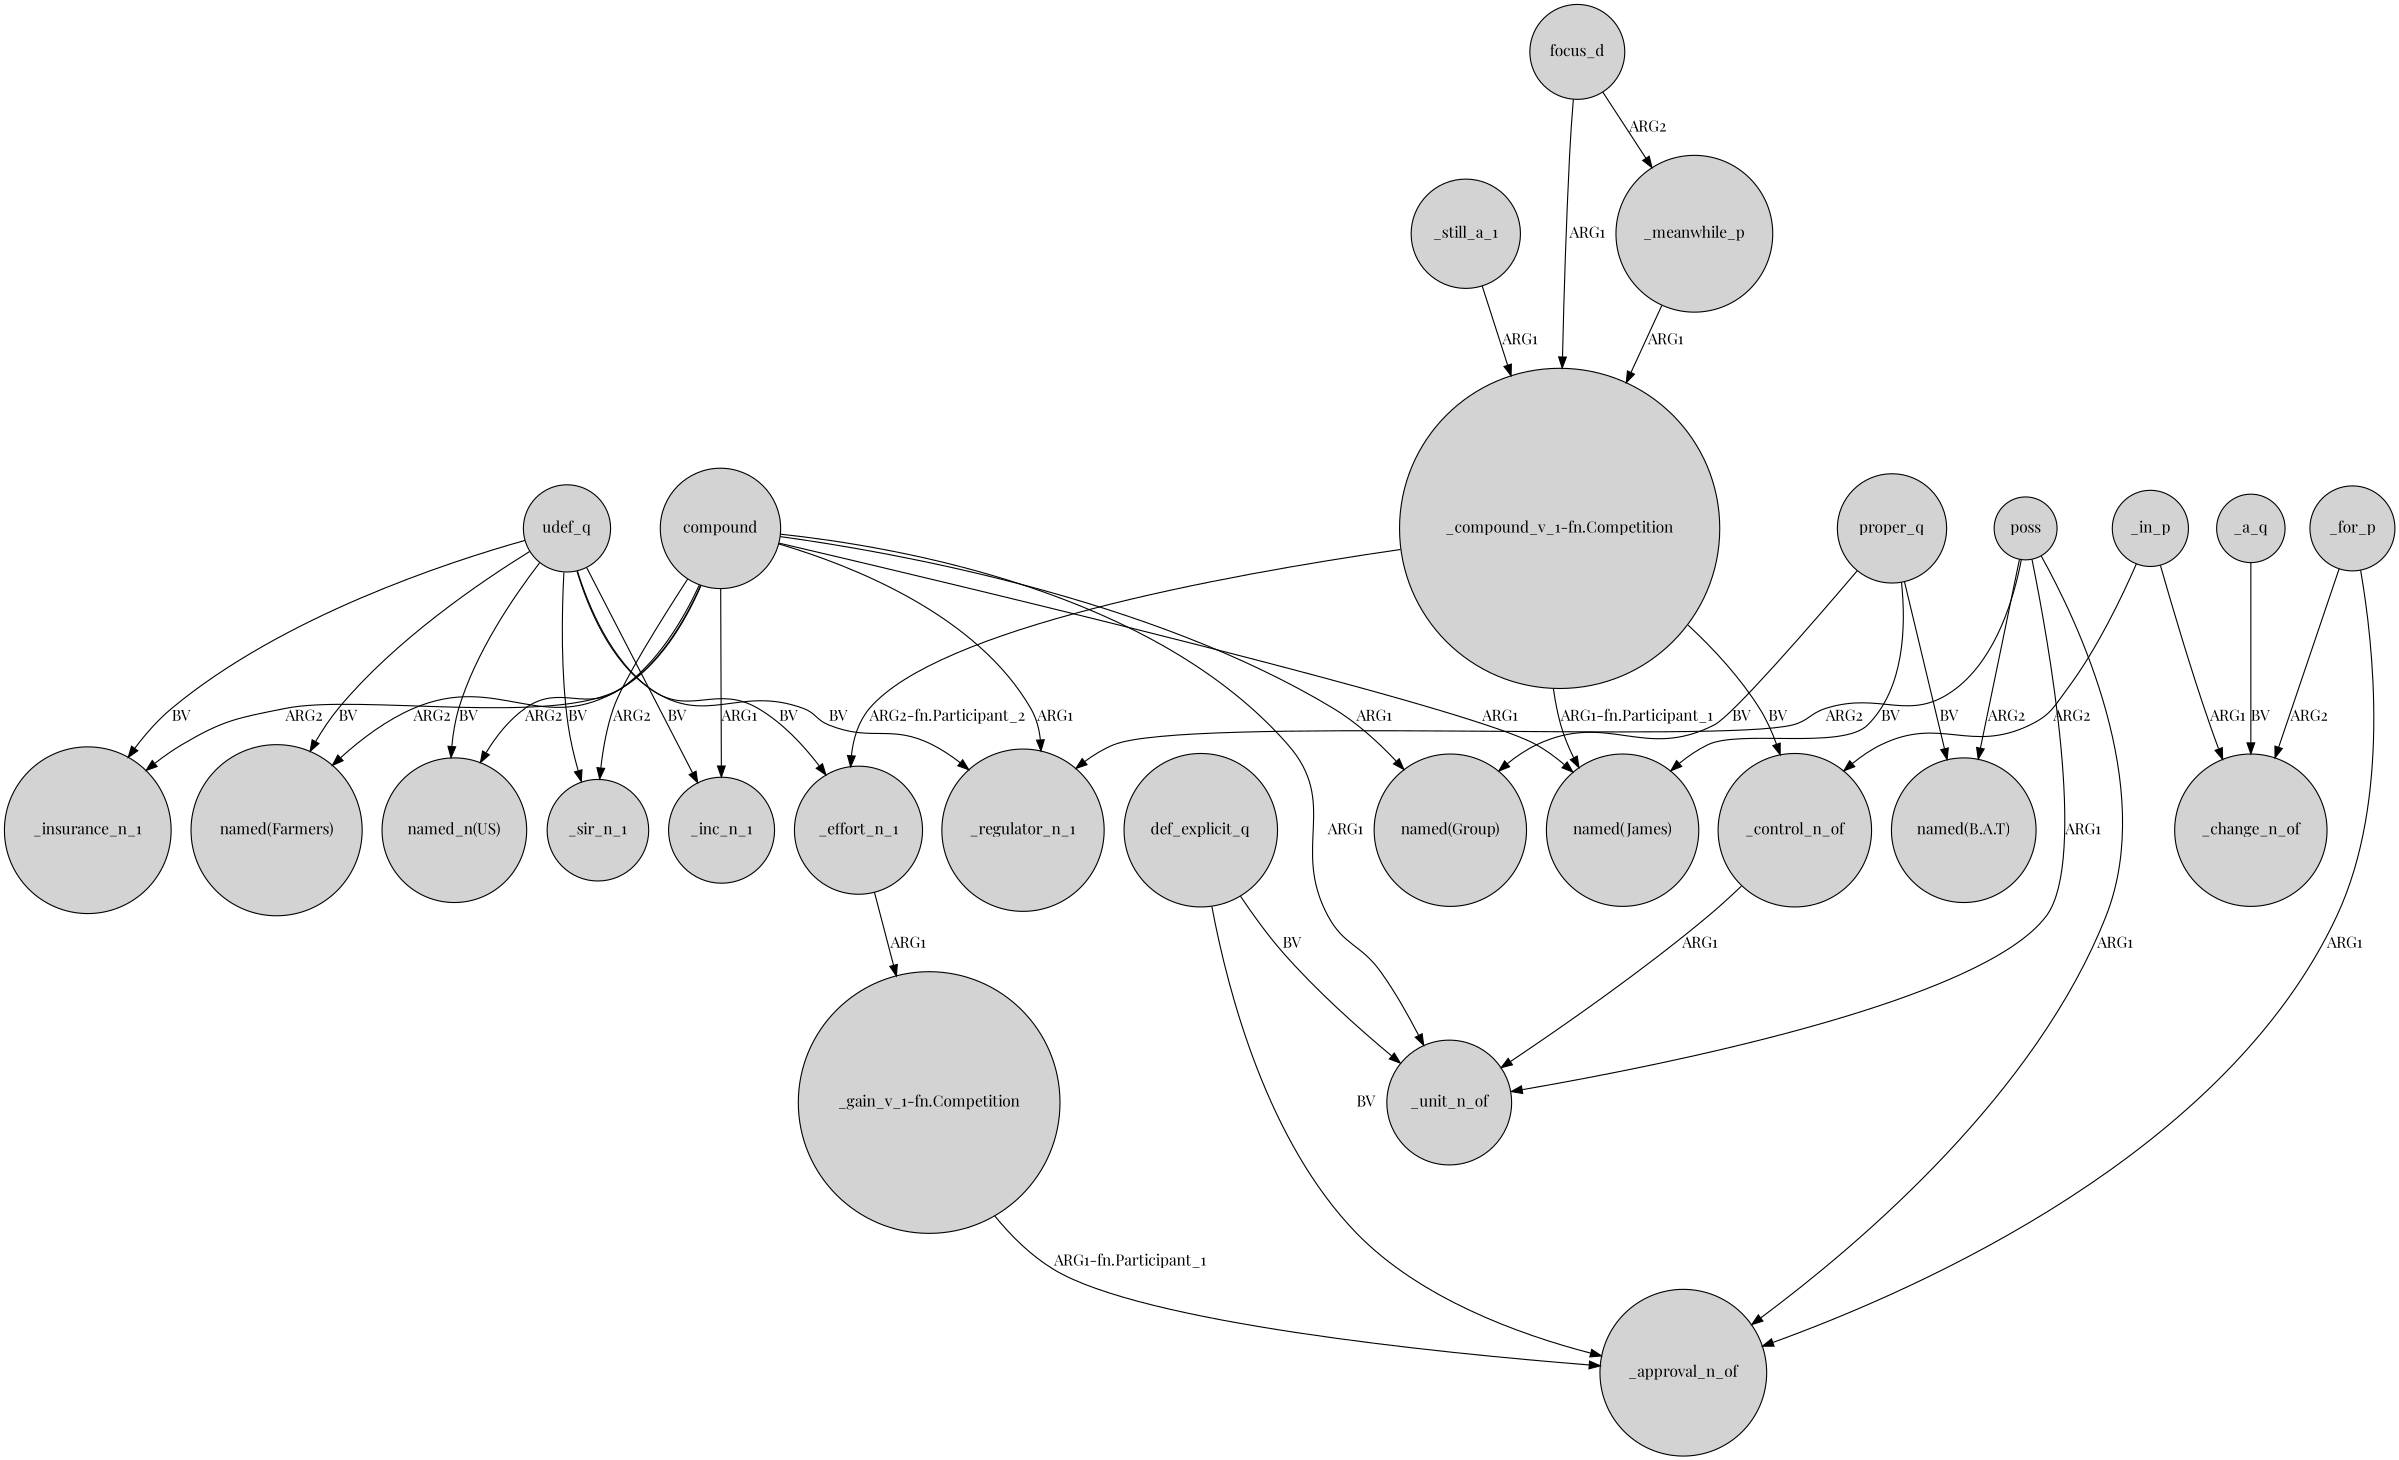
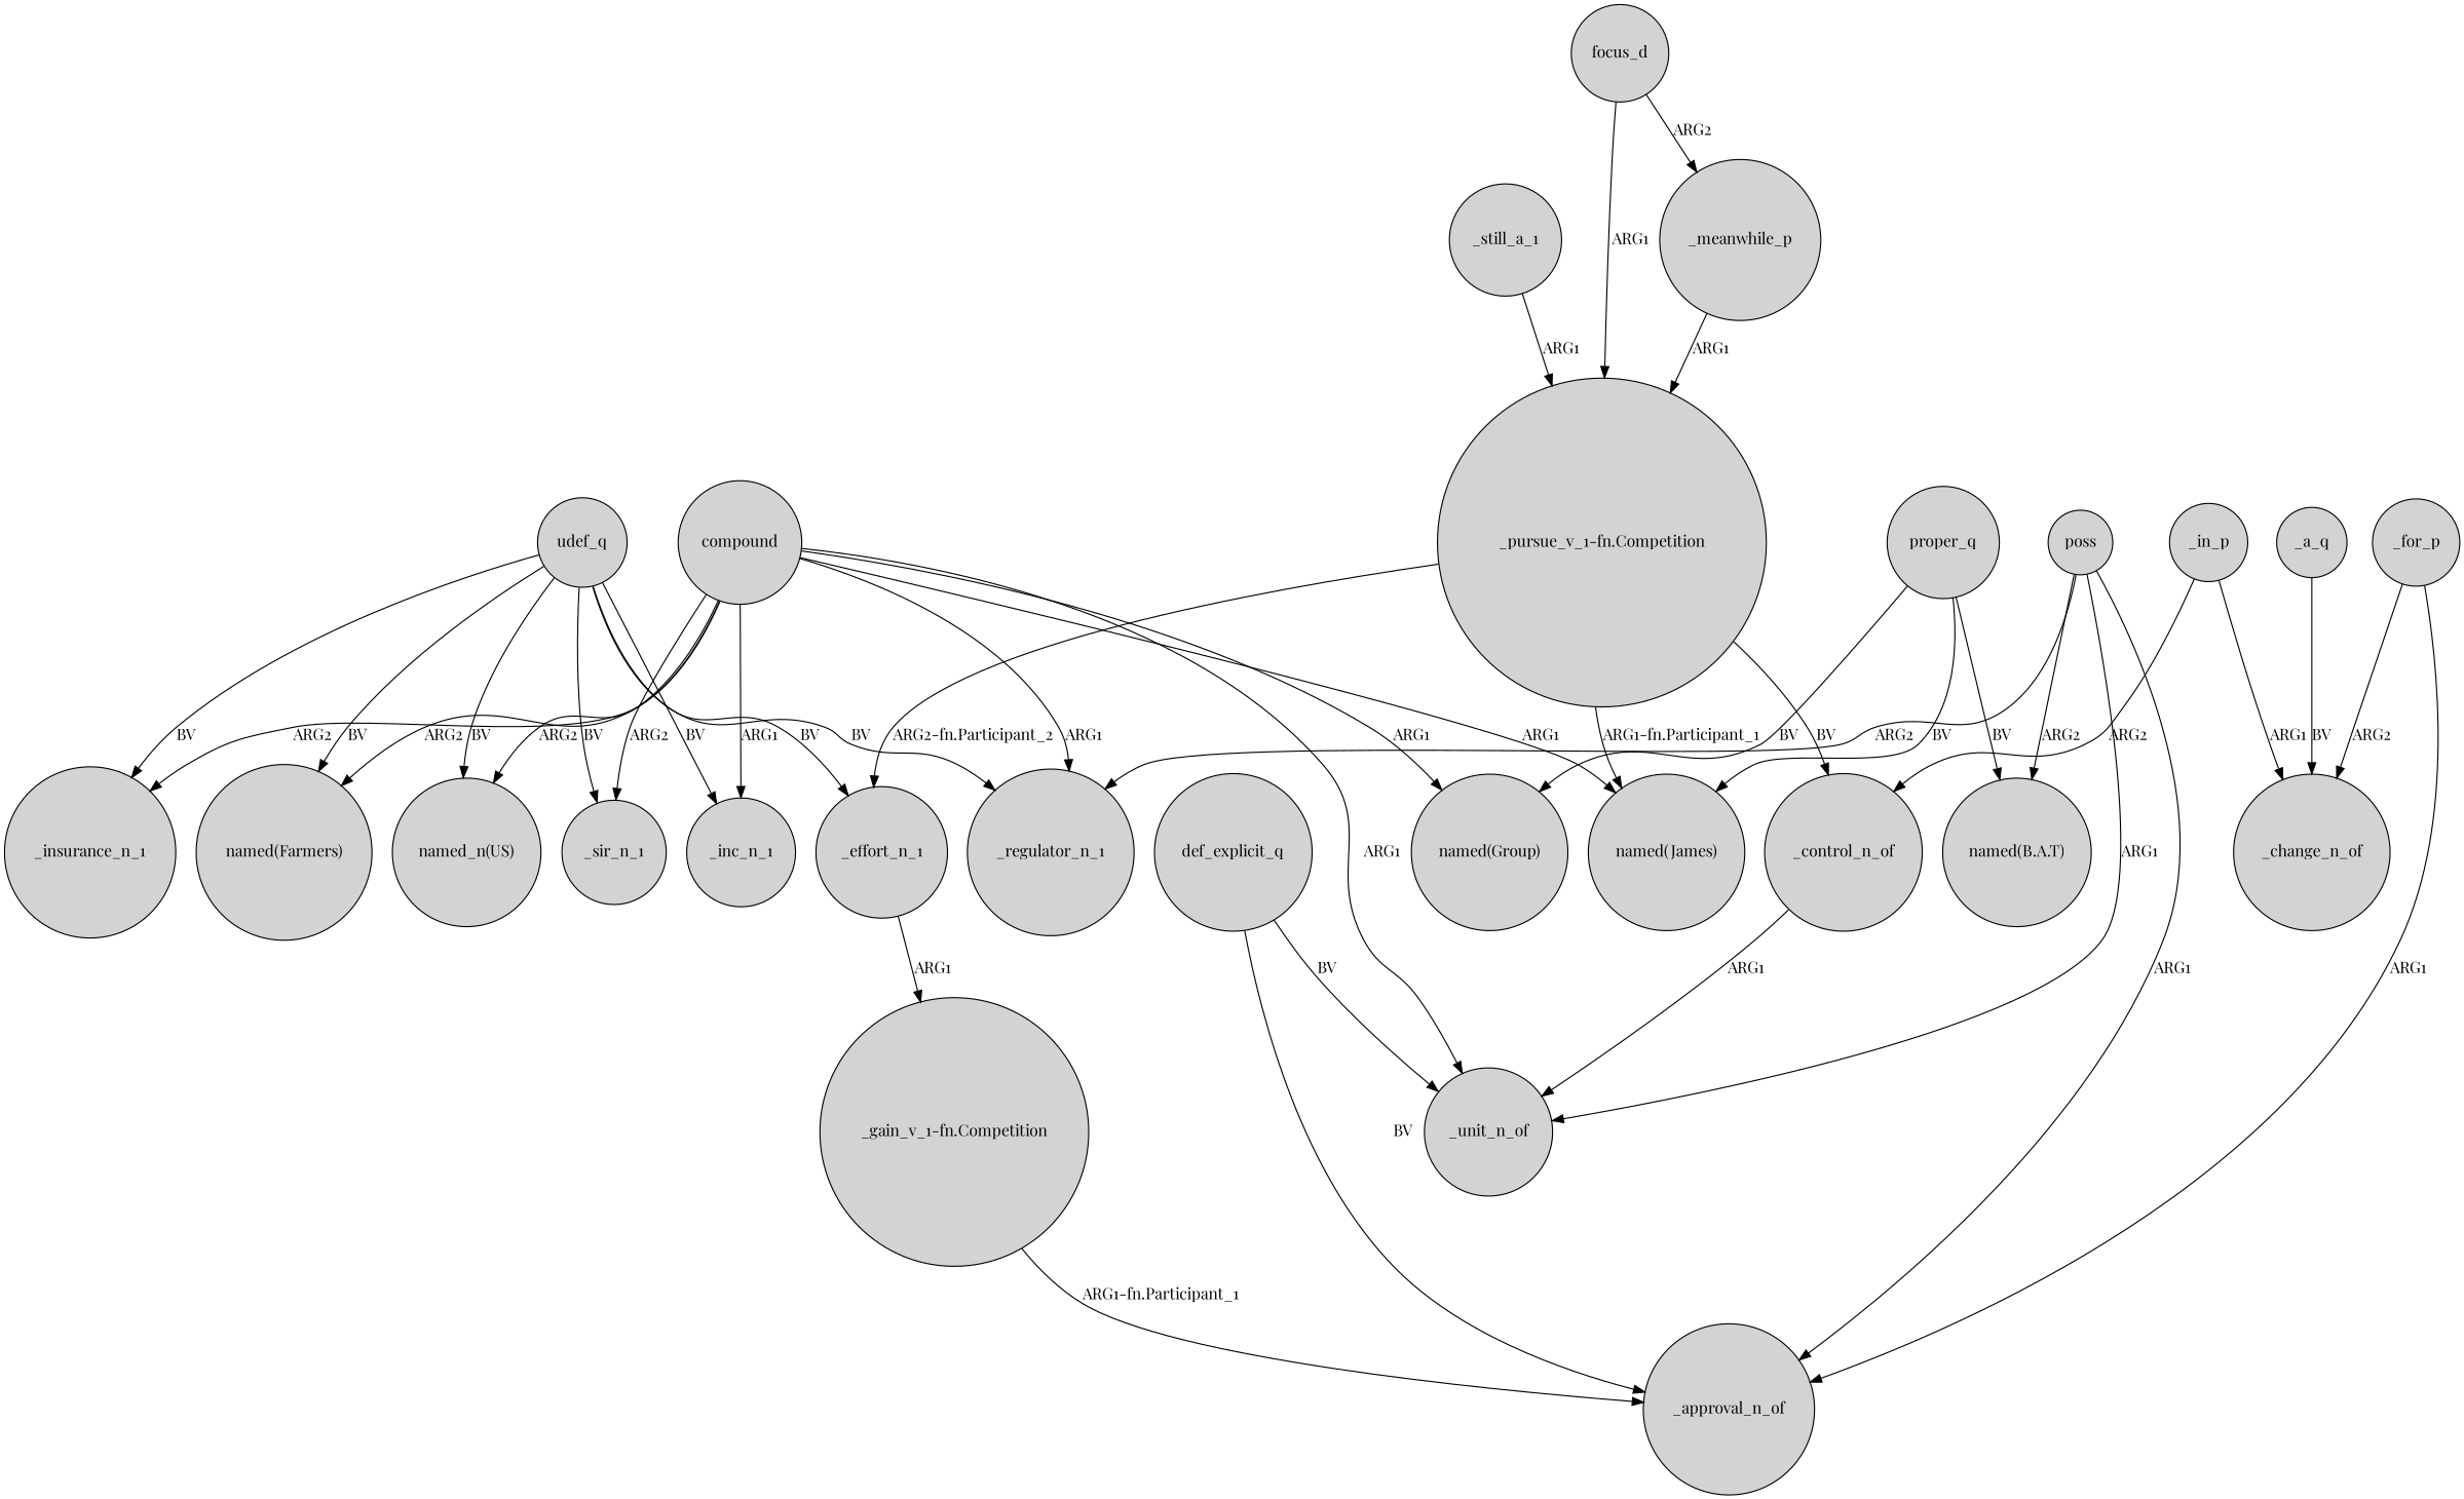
  digraph {
    fontname="Playfair Display"
    node [fontname="Playfair Display" shape=circle style=filled]
    edge [fontname="Playfair Display"]
    udef_q
    _effort_n_1
    _insurance_n_1
    _regulator_n_1
    _sir_n_1
    _inc_n_1
    "named(Farmers)"
    "named_n(US)"
    "_gain_v_1-fn.Competition"
    _control_n_of
    _unit_n_of
    _approval_n_of
    proper_q
    "named(James)"
    "named(B.A.T)"
    "named(Group)"
    compound
    _still_a_1
-   "_pursue_v_1-fn.Competition" [label="_compound_v_1-fn.Competition"]
+   "_pursue_v_1-fn.Competition"
    def_explicit_q
    _in_p
    _change_n_of
    focus_d
    _meanwhile_p
    _for_p
    _a_q
    poss
    udef_q -> _effort_n_1 [label=BV]
    udef_q -> _insurance_n_1 [label=BV]
    udef_q -> _regulator_n_1 [label=BV]
    udef_q -> _sir_n_1 [label=BV]
    udef_q -> _inc_n_1 [label=BV]
    udef_q -> "named(Farmers)" [label=BV]
    udef_q -> "named_n(US)" [label=BV]
    _effort_n_1 -> "_gain_v_1-fn.Competition" [label=ARG1]
    "_gain_v_1-fn.Competition" -> _approval_n_of [label="ARG1-fn.Participant_1"]
    _control_n_of -> _unit_n_of [label=ARG1]
    proper_q -> "named(James)" [label=BV]
    proper_q -> "named(B.A.T)" [label=BV]
    proper_q -> "named(Group)" [label=BV]
    compound -> _insurance_n_1 [label=ARG2]
    compound -> _regulator_n_1 [label=ARG1]
    compound -> _sir_n_1 [label=ARG2]
    compound -> _inc_n_1 [label=ARG1]
    compound -> "named(Farmers)" [label=ARG2]
    compound -> "named_n(US)" [label=ARG2]
    compound -> _unit_n_of [label=ARG1]
    compound -> "named(James)" [label=ARG1]
    compound -> "named(Group)" [label=ARG1]
    _still_a_1 -> "_pursue_v_1-fn.Competition" [label=ARG1]
    "_pursue_v_1-fn.Competition" -> _effort_n_1 [label="ARG2-fn.Participant_2"]
    "_pursue_v_1-fn.Competition" -> _control_n_of [label=BV]
    "_pursue_v_1-fn.Competition" -> "named(James)" [label="ARG1-fn.Participant_1"]
    def_explicit_q -> _unit_n_of [label=BV]
    def_explicit_q -> _approval_n_of [label=BV]
    _in_p -> _control_n_of [label=ARG2]
    _in_p -> _change_n_of [label=ARG1]
    focus_d -> "_pursue_v_1-fn.Competition" [label=ARG1]
    focus_d -> _meanwhile_p [label=ARG2]
    _meanwhile_p -> "_pursue_v_1-fn.Competition" [label=ARG1]
    _for_p -> _approval_n_of [label=ARG1]
    _for_p -> _change_n_of [label=ARG2]
    _a_q -> _change_n_of [label=BV]
    poss -> _regulator_n_1 [label=ARG2]
    poss -> _unit_n_of [label=ARG1]
    poss -> _approval_n_of [label=ARG1]
    poss -> "named(B.A.T)" [label=ARG2]
  }
